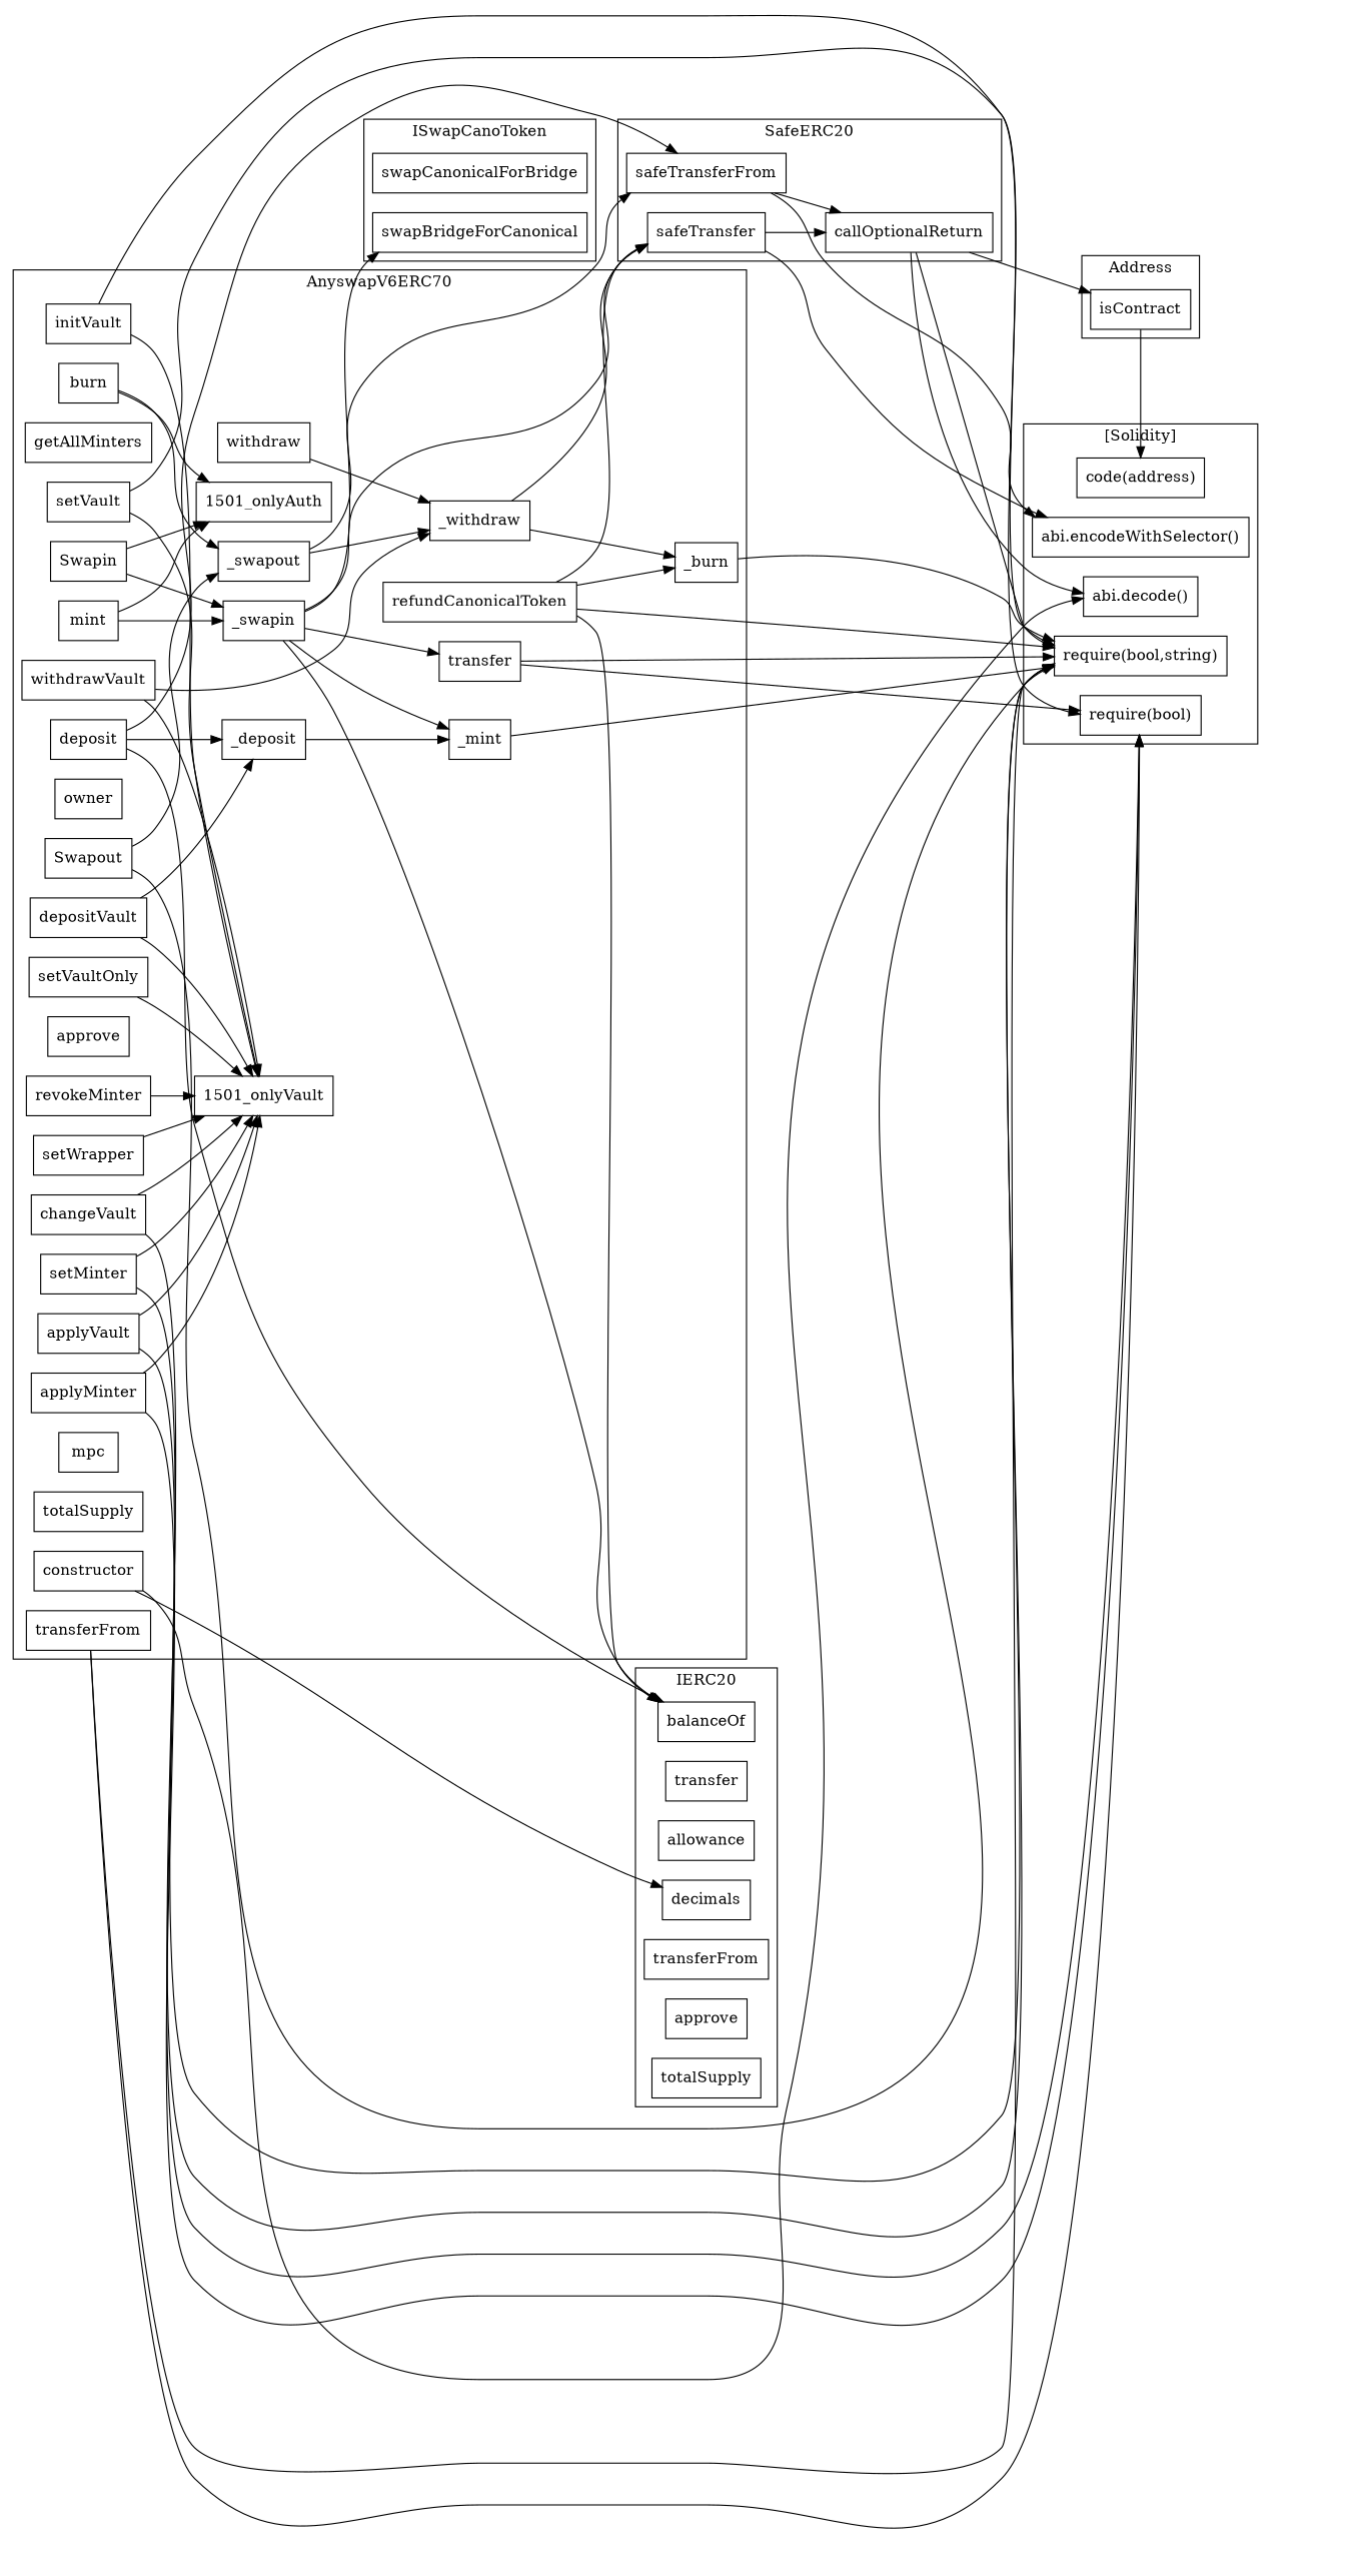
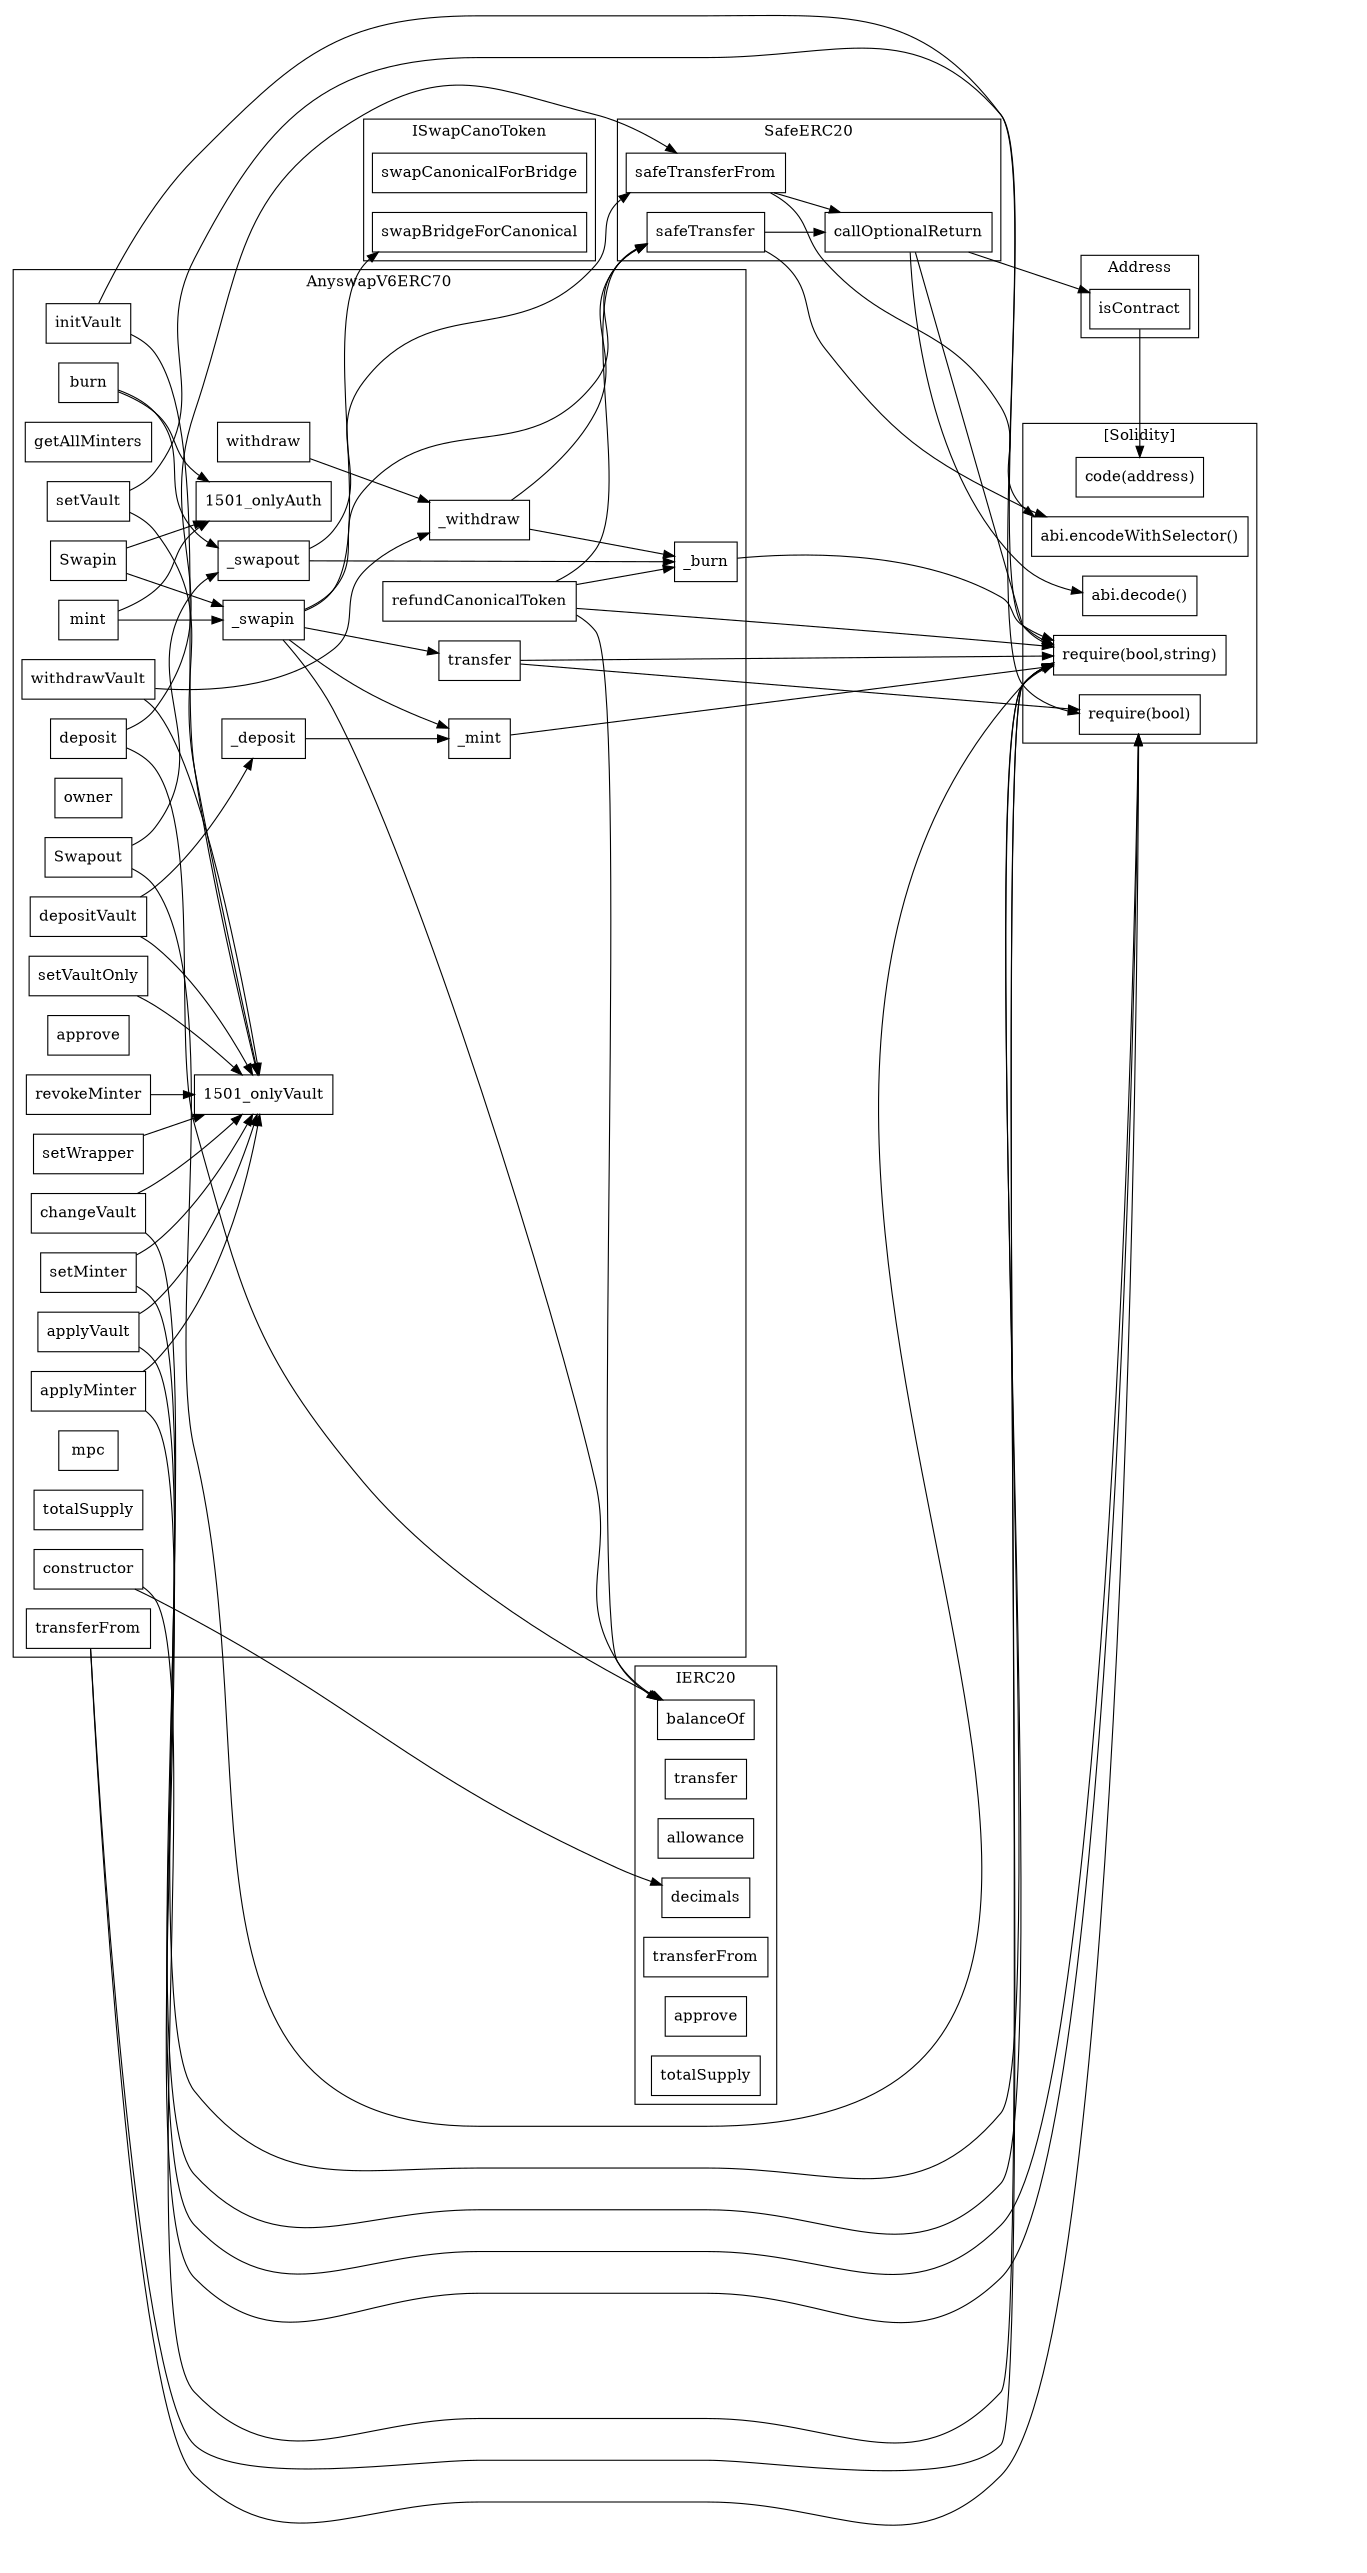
  strict digraph {
    rankdir=LR
    node [shape=box]
    n1 [label=decimals]
    n2 [label=transfer]
    n3 [label=allowance]
    n4 [label=balanceOf]
    n5 [label=transferFrom]
    n6 [label=approve]
    n7 [label=totalSupply]
    n8 [label=swapCanonicalForBridge]
    n9 [label=swapBridgeForCanonical]
    n10 [label=isContract]
    n11 [label=Swapout]
    n12 [label=_swapout]
    n13 [label=_withdraw]
    n14 [label=_burn]
    n15 [label=changeVault]
    "1501_onlyVault"
    n17 [label=getAllMinters]
    n18 [label=transfer]
    n19 [label=applyVault]
    n20 [label=_deposit]
    n21 [label=_mint]
    n22 [label=burn]
    "1501_onlyAuth"
    n24 [label=withdrawVault]
    n25 [label=depositVault]
    n26 [label=transferFrom]
    n27 [label=withdraw]
    n28 [label=owner]
    n29 [label=mint]
    n30 [label=_swapin]
    n31 [label=applyMinter]
    n32 [label=deposit]
    n33 [label=approve]
    n34 [label=revokeMinter]
    n35 [label=Swapin]
    n36 [label=setWrapper]
    n37 [label=setMinter]
    n38 [label=constructor]
    n39 [label=setVault]
    n40 [label=mpc]
    n41 [label=totalSupply]
    n42 [label=initVault]
    n43 [label=setVaultOnly]
    n44 [label=refundCanonicalToken]
    n45 [label=callOptionalReturn]
    n46 [label=safeTransferFrom]
    n47 [label=safeTransfer]
    "code(address)"
    "abi.decode()"
    "require(bool,string)"
    "abi.encodeWithSelector()"
    "require(bool)"
    subgraph cluster_1 {
      label=IERC20
      n1
      n2
      n3
      n4
      n5
      n6
      n7
    }
    subgraph cluster_2 {
      label=ISwapCanoToken
      n8
      n9
    }
    subgraph cluster_3 {
      label=Address
      n10
    }
    subgraph cluster_4 {
      label=AnyswapV6ERC70
      n11
      n12
      n13
      n14
      n15
      "1501_onlyVault"
      n17
      n18
      n19
      n20
      n21
      n22
      "1501_onlyAuth"
      n24
      n25
      n26
      n27
      n28
      n29
      n30
      n31
      n32
      n33
      n34
      n35
      n36
      n37
      n38
      n39
      n40
      n41
      n42
      n43
      n44
    }
    subgraph cluster_5 {
      label=SafeERC20
      n45
      n46
      n47
    }
    subgraph cluster_6 {
      label="[Solidity]"
      "code(address)"
      "abi.decode()"
      "require(bool,string)"
      "abi.encodeWithSelector()"
      "require(bool)"
    }
    n10 -> "code(address)"
    n11 -> n12
    n11 -> "require(bool,string)"
-   n12 -> n13
+   n12 -> n14
    n12 -> n46
    n13 -> n14
    n13 -> n47
    n14 -> "require(bool,string)"
    n15 -> "1501_onlyVault"
    n15 -> "require(bool,string)"
    n18 -> "require(bool,string)"
    n18 -> "require(bool)"
    n19 -> "1501_onlyVault"
    n19 -> "require(bool)"
    n20 -> n21
    n21 -> "require(bool,string)"
    n22 -> n12
    n22 -> "1501_onlyAuth"
    n24 -> n13
    n24 -> "1501_onlyVault"
    n25 -> "1501_onlyVault"
    n25 -> n20
    n26 -> "require(bool,string)"
    n26 -> "require(bool)"
    n27 -> n13
    n29 -> "1501_onlyAuth"
    n29 -> n30
    n30 -> n4
    n30 -> n9
    n30 -> n18
    n30 -> n21
    n30 -> n47
    n31 -> "1501_onlyVault"
    n31 -> "require(bool)"
    n32 -> n4
-   n32 -> n20
    n32 -> n46
    n34 -> "1501_onlyVault"
    n35 -> "1501_onlyAuth"
    n35 -> n30
    n36 -> "1501_onlyVault"
    n37 -> "1501_onlyVault"
    n37 -> "require(bool,string)"
    n38 -> n1
-   n38 -> "abi.decode()"
+   n38 -> "require(bool,string)"
    n39 -> "1501_onlyVault"
    n39 -> "require(bool,string)"
    n42 -> "1501_onlyVault"
    n42 -> "require(bool)"
    n43 -> "1501_onlyVault"
    n44 -> n4
    n44 -> n14
    n44 -> n47
    n44 -> "require(bool,string)"
    n45 -> n10
    n45 -> "abi.decode()"
    n45 -> "require(bool,string)"
    n46 -> n45
    n46 -> "abi.encodeWithSelector()"
    n47 -> n45
    n47 -> "abi.encodeWithSelector()"
  }
